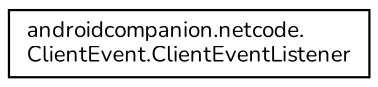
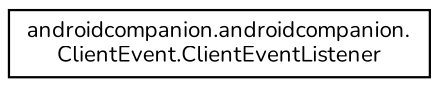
  digraph {
    rankdir=LR
    fontname=Nunito
-   n1 [color=black fillcolor=white fontname=Nunito fontsize=10 height=0.2 label="androidcompanion.netcode.\lClientEvent.ClientEventListener" shape=record style=filled width=0.4]
+   n1 [color=black fillcolor=white fontname=Nunito fontsize=10 height=0.2 label="androidcompanion.androidcompanion.\lClientEvent.ClientEventListener" shape=record style=filled width=0.4]
  }
